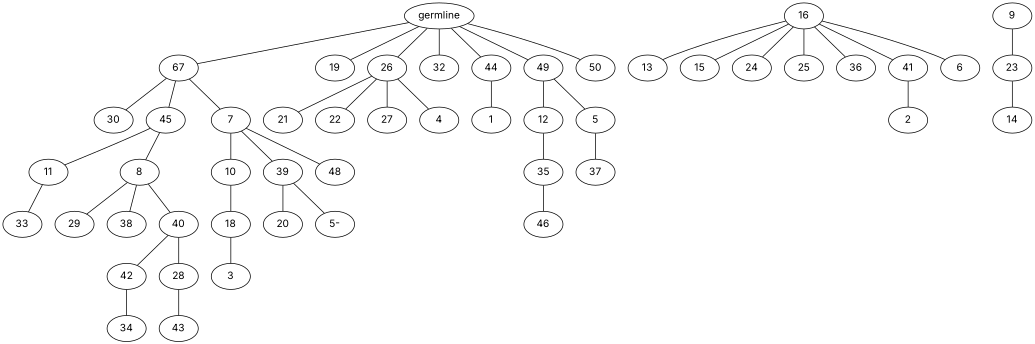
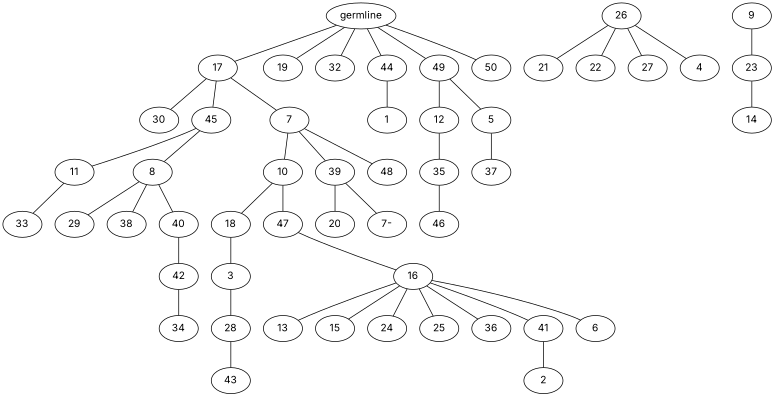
  graph {
    fontname=Inter
    node [fontname=Inter]
    edge [fontname=Inter]
    n1 [label=germline]
-   n2 [label=67]
+   n2 [label=17]
    n3 [label=19]
    n4 [label=26]
    n5 [label=32]
    n6 [label=44]
    n7 [label=49]
    n8 [label=50]
    n9 [label=30]
    n10 [label=45]
    n11 [label=7]
    n12 [label=21]
    n13 [label=22]
    n14 [label=27]
    n15 [label=4]
    n16 [label=1]
    n17 [label=12]
    n18 [label=5]
    n19 [label=11]
    n20 [label=8]
    n21 [label=10]
    n22 [label=39]
    n23 [label=48]
    n24 [label=33]
    n25 [label=29]
    n26 [label=38]
    n27 [label=40]
    n28 [label=42]
    n29 [label=34]
    n30 [label=18]
+   n31 [label=47]
    n32 [label=20]
-   n33 [label="5-"]
+   n33 [label="7-"]
    n34 [label=3]
    n35 [label=16]
    n36 [label=28]
    n37 [label=43]
    n38 [label=13]
    n39 [label=15]
    n40 [label=24]
    n41 [label=25]
    n42 [label=36]
    n43 [label=41]
    n44 [label=6]
    n45 [label=2]
    n46 [label=35]
    n47 [label=37]
    n48 [label=46]
    n49 [label=9]
    n50 [label=23]
    n51 [label=14]
    n1 -- n2
    n1 -- n3
-   n1 -- n4
    n1 -- n5
    n1 -- n6
    n1 -- n7
    n1 -- n8
    n2 -- n9
    n2 -- n10
    n2 -- n11
    n4 -- n12
    n4 -- n13
    n4 -- n14
    n4 -- n15
    n6 -- n16
    n7 -- n17
    n7 -- n18
    n10 -- n19
    n10 -- n20
    n11 -- n21
    n11 -- n22
    n11 -- n23
    n17 -- n46
    n18 -- n47
    n19 -- n24
    n20 -- n25
    n20 -- n26
    n20 -- n27
    n21 -- n30
+   n21 -- n31
    n22 -- n32
    n22 -- n33
    n27 -- n28
    n28 -- n29
    n30 -- n34
-   n27 -- n36
+   n31 -- n35
+   n34 -- n36
    n35 -- n38
    n35 -- n39
    n35 -- n40
    n35 -- n41
    n35 -- n42
    n35 -- n43
    n35 -- n44
    n36 -- n37
    n43 -- n45
    n46 -- n48
    n49 -- n50
    n50 -- n51
  }
